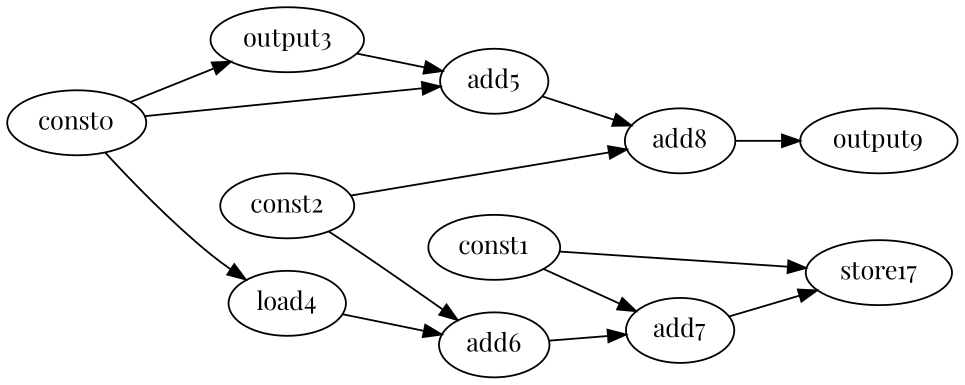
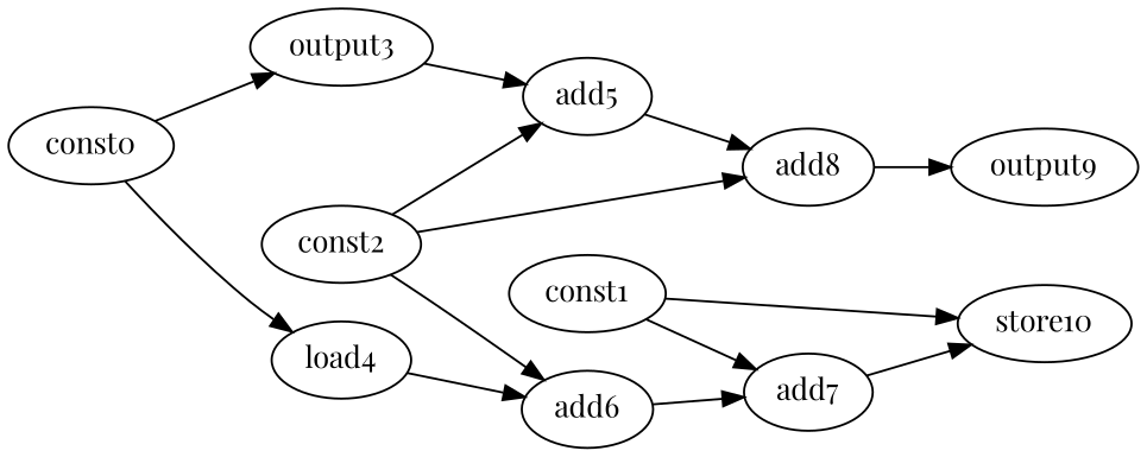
  digraph {
    fontname="Playfair Display"
    rankdir=LR
    node [fontname="Playfair Display" opcode=add]
    edge [fontname="Playfair Display" operand=0]
    const0 [opcode=const]
    output3 [opcode=output]
    load4 [opcode=load]
    add5
    add6
    add8
    const1 [opcode=const]
    add7
-   store10 [opcode=store label=store17]
+   store10 [opcode=store]
    const2 [opcode=const]
    output9 [opcode=output]
    const0 -> output3
    const0 -> load4
-   const0 -> add5
+   const2 -> add5
    output3 -> add5 [operand=1]
    load4 -> add6 [operand=1]
    add5 -> add8 [operand=1]
    add6 -> add7 [operand=1]
    add8 -> output9
    const1 -> add7
    const1 -> store10
    add7 -> store10 [operand=1]
    const2 -> add6
    const2 -> add8
  }
